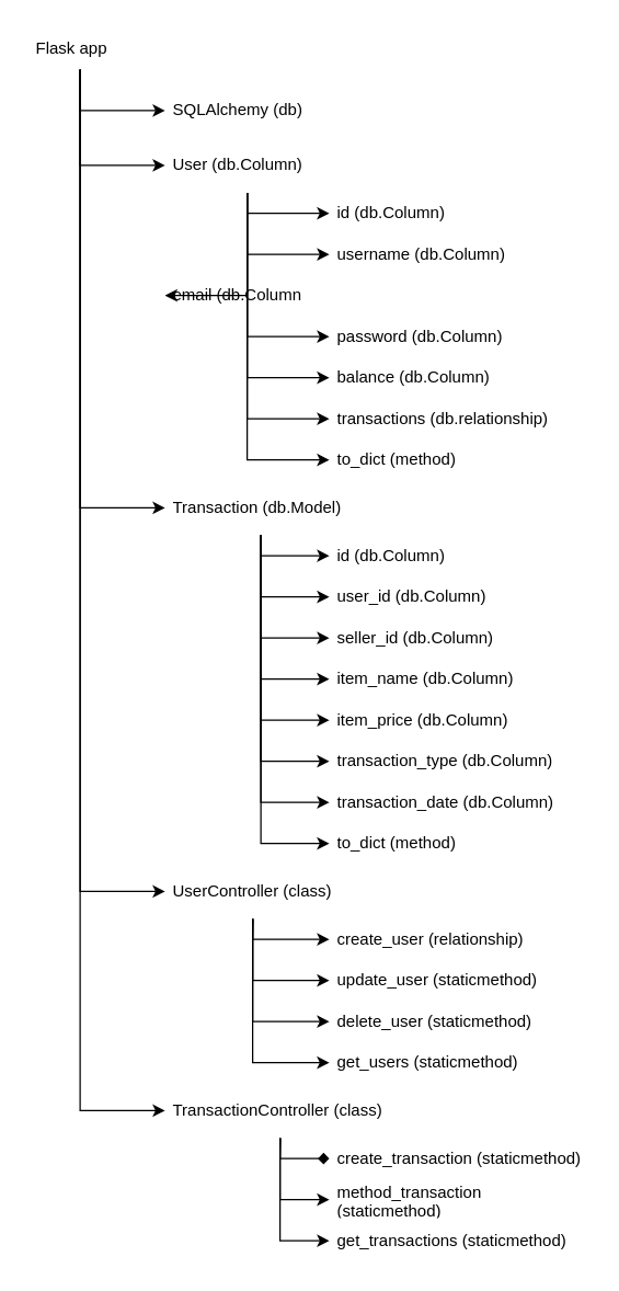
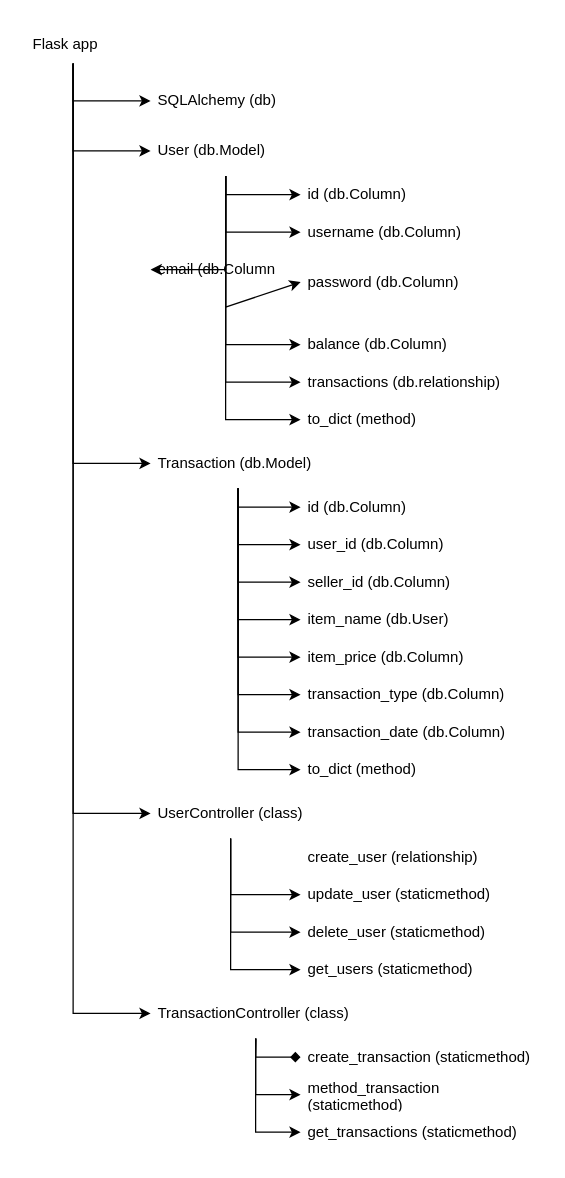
  <mxCell id="0" />
  <mxCell id="1" parent="0" />
  <mxCell id="2" value="Flask app" style="text;strokeColor=none;fillColor=none;align=left;verticalAlign=middle;spacingLeft=4;spacingRight=4;overflow=hidden;points=[[0,0.5],[1,0.5]];portConstraint=eastwest;rotatable=0;whiteSpace=wrap;html=1;" vertex="1" parent="1"><mxGeometry x="20" y="20" width="80" height="30" as="geometry" /></mxCell>
  <mxCell id="3" value="" style="endArrow=classic;html=1;rounded=0;entryX=0;entryY=0.5;entryDx=0;entryDy=0;" edge="1" parent="1" target="4"><mxGeometry width="50" height="50" relative="1" as="geometry"><mxPoint x="58" y="50" as="sourcePoint" /><mxPoint x="110" y="80" as="targetPoint" /><Array as="points"><mxPoint x="58" y="80" /></Array></mxGeometry></mxCell>
  <mxCell id="4" value="SQLAlchemy (db)" style="text;strokeColor=none;fillColor=none;align=left;verticalAlign=middle;spacingLeft=4;spacingRight=4;overflow=hidden;points=[[0,0.5],[1,0.5]];portConstraint=eastwest;rotatable=0;whiteSpace=wrap;html=1;" vertex="1" parent="1"><mxGeometry x="120" y="60" width="120" height="40" as="geometry" /></mxCell>
- <mxCell id="5" value="User (db.Column)" style="text;strokeColor=none;fillColor=none;align=left;verticalAlign=middle;spacingLeft=4;spacingRight=4;overflow=hidden;points=[[0,0.5],[1,0.5]];portConstraint=eastwest;rotatable=0;whiteSpace=wrap;html=1;" vertex="1" parent="1"><mxGeometry x="120" y="100" width="120" height="40" as="geometry" /></mxCell>
+ <mxCell id="5" value="User (db.Model)" style="text;strokeColor=none;fillColor=none;align=left;verticalAlign=middle;spacingLeft=4;spacingRight=4;overflow=hidden;points=[[0,0.5],[1,0.5]];portConstraint=eastwest;rotatable=0;whiteSpace=wrap;html=1;" vertex="1" parent="1"><mxGeometry x="120" y="100" width="120" height="40" as="geometry" /></mxCell>
  <mxCell id="6" value="" style="endArrow=classic;html=1;rounded=0;entryX=0;entryY=0.5;entryDx=0;entryDy=0;" edge="1" parent="1" target="5"><mxGeometry width="50" height="50" relative="1" as="geometry"><mxPoint x="58" y="50" as="sourcePoint" /><mxPoint x="360" y="260" as="targetPoint" /><Array as="points"><mxPoint x="58" y="120" /></Array></mxGeometry></mxCell>
  <mxCell id="7" value="id (db.Column)" style="text;strokeColor=none;fillColor=none;align=left;verticalAlign=middle;spacingLeft=4;spacingRight=4;overflow=hidden;points=[[0,0.5],[1,0.5]];portConstraint=eastwest;rotatable=0;whiteSpace=wrap;html=1;" vertex="1" parent="1"><mxGeometry x="240" y="140" width="90" height="30" as="geometry" /></mxCell>
  <mxCell id="8" value="" style="endArrow=classic;html=1;rounded=0;exitX=0.5;exitY=1;exitDx=0;exitDy=0;exitPerimeter=0;entryX=0;entryY=0.5;entryDx=0;entryDy=0;" edge="1" parent="1" source="5" target="7"><mxGeometry width="50" height="50" relative="1" as="geometry"><mxPoint x="150" y="230" as="sourcePoint" /><mxPoint x="200" y="180" as="targetPoint" /><Array as="points"><mxPoint x="180" y="155" /></Array></mxGeometry></mxCell>
  <mxCell id="9" value="username (db.Column)" style="text;strokeColor=none;fillColor=none;align=left;verticalAlign=middle;spacingLeft=4;spacingRight=4;overflow=hidden;points=[[0,0.5],[1,0.5]];portConstraint=eastwest;rotatable=0;whiteSpace=wrap;html=1;" vertex="1" parent="1"><mxGeometry x="240" y="170" width="140" height="30" as="geometry" /></mxCell>
  <mxCell id="10" value="" style="endArrow=classic;html=1;rounded=0;exitX=0.5;exitY=1;exitDx=0;exitDy=0;exitPerimeter=0;entryX=0;entryY=0.5;entryDx=0;entryDy=0;" edge="1" parent="1" target="9"><mxGeometry width="50" height="50" relative="1" as="geometry"><mxPoint x="180" y="140" as="sourcePoint" /><mxPoint x="240" y="155" as="targetPoint" /><Array as="points"><mxPoint x="180" y="185" /></Array></mxGeometry></mxCell>
  <mxCell id="11" value="email (db.Column" style="text;strokeColor=none;fillColor=none;align=left;verticalAlign=middle;spacingLeft=4;spacingRight=4;overflow=hidden;points=[[0,0.5],[1,0.5]];portConstraint=eastwest;rotatable=0;whiteSpace=wrap;html=1;" vertex="1" parent="1"><mxGeometry x="120" y="200" width="110" height="30" as="geometry" /></mxCell>
  <mxCell id="12" value="" style="endArrow=classic;html=1;rounded=0;exitX=0.5;exitY=1;exitDx=0;exitDy=0;exitPerimeter=0;entryX=0;entryY=0.5;entryDx=0;entryDy=0;" edge="1" parent="1" target="11"><mxGeometry width="50" height="50" relative="1" as="geometry"><mxPoint x="180" y="140" as="sourcePoint" /><mxPoint x="240" y="185" as="targetPoint" /><Array as="points"><mxPoint x="180" y="215" /></Array></mxGeometry></mxCell>
- <mxCell id="13" value="password (db.Column)" style="text;strokeColor=none;fillColor=none;align=left;verticalAlign=middle;spacingLeft=4;spacingRight=4;overflow=hidden;points=[[0,0.5],[1,0.5]];portConstraint=eastwest;rotatable=0;whiteSpace=wrap;html=1;" vertex="1" parent="1"><mxGeometry x="240" y="230" width="135" height="30" as="geometry" /></mxCell>
+ <mxCell id="13" value="password (db.Column)" style="text;strokeColor=none;fillColor=none;align=left;verticalAlign=middle;spacingLeft=4;spacingRight=4;overflow=hidden;points=[[0,0.5],[1,0.5]];portConstraint=eastwest;rotatable=0;whiteSpace=wrap;html=1;" vertex="1" parent="1"><mxGeometry x="240" y="210" width="135" height="30" as="geometry" /></mxCell>
  <mxCell id="14" value="" style="endArrow=classic;html=1;rounded=0;exitX=0.5;exitY=1;exitDx=0;exitDy=0;exitPerimeter=0;entryX=0;entryY=0.5;entryDx=0;entryDy=0;" edge="1" parent="1" target="13"><mxGeometry width="50" height="50" relative="1" as="geometry"><mxPoint x="180" y="140" as="sourcePoint" /><mxPoint x="240" y="215" as="targetPoint" /><Array as="points"><mxPoint x="180" y="245" /></Array></mxGeometry></mxCell>
  <mxCell id="15" value="balance (db.Column)" style="text;strokeColor=none;fillColor=none;align=left;verticalAlign=middle;spacingLeft=4;spacingRight=4;overflow=hidden;points=[[0,0.5],[1,0.5]];portConstraint=eastwest;rotatable=0;whiteSpace=wrap;html=1;" vertex="1" parent="1"><mxGeometry x="240" y="260" width="130" height="30" as="geometry" /></mxCell>
  <mxCell id="16" value="" style="endArrow=classic;html=1;rounded=0;exitX=0.5;exitY=1;exitDx=0;exitDy=0;exitPerimeter=0;entryX=0;entryY=0.5;entryDx=0;entryDy=0;" edge="1" parent="1" target="15"><mxGeometry width="50" height="50" relative="1" as="geometry"><mxPoint x="180" y="140" as="sourcePoint" /><mxPoint x="240" y="245" as="targetPoint" /><Array as="points"><mxPoint x="180" y="275" /></Array></mxGeometry></mxCell>
  <mxCell id="17" value="transactions (db.relationship)" style="text;strokeColor=none;fillColor=none;align=left;verticalAlign=middle;spacingLeft=4;spacingRight=4;overflow=hidden;points=[[0,0.5],[1,0.5]];portConstraint=eastwest;rotatable=0;whiteSpace=wrap;html=1;" vertex="1" parent="1"><mxGeometry x="240" y="290" width="170" height="30" as="geometry" /></mxCell>
  <mxCell id="18" value="" style="endArrow=classic;html=1;rounded=0;exitX=0.5;exitY=1;exitDx=0;exitDy=0;exitPerimeter=0;entryX=0;entryY=0.5;entryDx=0;entryDy=0;" edge="1" parent="1" target="17"><mxGeometry width="50" height="50" relative="1" as="geometry"><mxPoint x="180" y="140" as="sourcePoint" /><mxPoint x="240" y="275" as="targetPoint" /><Array as="points"><mxPoint x="180" y="305" /></Array></mxGeometry></mxCell>
  <mxCell id="19" value="to_dict (method)" style="text;strokeColor=none;fillColor=none;align=left;verticalAlign=middle;spacingLeft=4;spacingRight=4;overflow=hidden;points=[[0,0.5],[1,0.5]];portConstraint=eastwest;rotatable=0;whiteSpace=wrap;html=1;" vertex="1" parent="1"><mxGeometry x="240" y="320" width="100" height="30" as="geometry" /></mxCell>
  <mxCell id="20" value="" style="endArrow=classic;html=1;rounded=0;exitX=0.5;exitY=1;exitDx=0;exitDy=0;exitPerimeter=0;entryX=0;entryY=0.5;entryDx=0;entryDy=0;" edge="1" parent="1" target="19"><mxGeometry width="50" height="50" relative="1" as="geometry"><mxPoint x="180" y="140" as="sourcePoint" /><mxPoint x="240" y="305" as="targetPoint" /><Array as="points"><mxPoint x="180" y="335" /></Array></mxGeometry></mxCell>
  <mxCell id="21" value="Transaction (db.Model)" style="text;strokeColor=none;fillColor=none;align=left;verticalAlign=middle;spacingLeft=4;spacingRight=4;overflow=hidden;points=[[0,0.5],[1,0.5]];portConstraint=eastwest;rotatable=0;whiteSpace=wrap;html=1;" vertex="1" parent="1"><mxGeometry x="120" y="350" width="140" height="40" as="geometry" /></mxCell>
  <mxCell id="22" value="" style="endArrow=classic;html=1;rounded=0;entryX=0;entryY=0.5;entryDx=0;entryDy=0;" edge="1" parent="1" target="21"><mxGeometry width="50" height="50" relative="1" as="geometry"><mxPoint x="58" y="50" as="sourcePoint" /><mxPoint x="120" y="119" as="targetPoint" /><Array as="points"><mxPoint x="58" y="370" /></Array></mxGeometry></mxCell>
  <mxCell id="23" value="id (db.Column)" style="text;strokeColor=none;fillColor=none;align=left;verticalAlign=middle;spacingLeft=4;spacingRight=4;overflow=hidden;points=[[0,0.5],[1,0.5]];portConstraint=eastwest;rotatable=0;whiteSpace=wrap;html=1;" vertex="1" parent="1"><mxGeometry x="240" y="390" width="90" height="30" as="geometry" /></mxCell>
  <mxCell id="24" value="" style="endArrow=classic;html=1;rounded=0;exitX=0.498;exitY=1;exitDx=0;exitDy=0;exitPerimeter=0;entryX=0;entryY=0.5;entryDx=0;entryDy=0;" edge="1" parent="1" source="21" target="23"><mxGeometry width="50" height="50" relative="1" as="geometry"><mxPoint x="180" y="397.5" as="sourcePoint" /><mxPoint x="240" y="412.5" as="targetPoint" /><Array as="points"><mxPoint x="190" y="405" /></Array></mxGeometry></mxCell>
  <mxCell id="25" value="user_id (db.Column)" style="text;strokeColor=none;fillColor=none;align=left;verticalAlign=middle;spacingLeft=4;spacingRight=4;overflow=hidden;points=[[0,0.5],[1,0.5]];portConstraint=eastwest;rotatable=0;whiteSpace=wrap;html=1;" vertex="1" parent="1"><mxGeometry x="240" y="420" width="120" height="30" as="geometry" /></mxCell>
  <mxCell id="26" value="seller_id (db.Column)" style="text;strokeColor=none;fillColor=none;align=left;verticalAlign=middle;spacingLeft=4;spacingRight=4;overflow=hidden;points=[[0,0.5],[1,0.5]];portConstraint=eastwest;rotatable=0;whiteSpace=wrap;html=1;" vertex="1" parent="1"><mxGeometry x="240" y="450" width="130" height="30" as="geometry" /></mxCell>
- <mxCell id="27" value="item_name (db.Column)" style="text;strokeColor=none;fillColor=none;align=left;verticalAlign=middle;spacingLeft=4;spacingRight=4;overflow=hidden;points=[[0,0.5],[1,0.5]];portConstraint=eastwest;rotatable=0;whiteSpace=wrap;html=1;" vertex="1" parent="1"><mxGeometry x="240" y="480" width="140" height="30" as="geometry" /></mxCell>
+ <mxCell id="27" value="item_name (db.User)" style="text;strokeColor=none;fillColor=none;align=left;verticalAlign=middle;spacingLeft=4;spacingRight=4;overflow=hidden;points=[[0,0.5],[1,0.5]];portConstraint=eastwest;rotatable=0;whiteSpace=wrap;html=1;" vertex="1" parent="1"><mxGeometry x="240" y="480" width="140" height="30" as="geometry" /></mxCell>
  <mxCell id="28" value="item_price (db.Column)" style="text;strokeColor=none;fillColor=none;align=left;verticalAlign=middle;spacingLeft=4;spacingRight=4;overflow=hidden;points=[[0,0.5],[1,0.5]];portConstraint=eastwest;rotatable=0;whiteSpace=wrap;html=1;" vertex="1" parent="1"><mxGeometry x="240" y="510" width="140" height="30" as="geometry" /></mxCell>
  <mxCell id="29" value="transaction_type (db.Column)" style="text;strokeColor=none;fillColor=none;align=left;verticalAlign=middle;spacingLeft=4;spacingRight=4;overflow=hidden;points=[[0,0.5],[1,0.5]];portConstraint=eastwest;rotatable=0;whiteSpace=wrap;html=1;" vertex="1" parent="1"><mxGeometry x="240" y="540" width="170" height="30" as="geometry" /></mxCell>
  <mxCell id="30" value="transaction_date (db.Column)" style="text;strokeColor=none;fillColor=none;align=left;verticalAlign=middle;spacingLeft=4;spacingRight=4;overflow=hidden;points=[[0,0.5],[1,0.5]];portConstraint=eastwest;rotatable=0;whiteSpace=wrap;html=1;" vertex="1" parent="1"><mxGeometry x="240" y="570" width="170" height="30" as="geometry" /></mxCell>
  <mxCell id="31" value="to_dict (method)" style="text;strokeColor=none;fillColor=none;align=left;verticalAlign=middle;spacingLeft=4;spacingRight=4;overflow=hidden;points=[[0,0.5],[1,0.5]];portConstraint=eastwest;rotatable=0;whiteSpace=wrap;html=1;" vertex="1" parent="1"><mxGeometry x="240" y="600" width="100" height="30" as="geometry" /></mxCell>
  <mxCell id="32" value="" style="endArrow=classic;html=1;rounded=0;exitX=0.498;exitY=1;exitDx=0;exitDy=0;exitPerimeter=0;entryX=0;entryY=0.5;entryDx=0;entryDy=0;" edge="1" parent="1" target="25"><mxGeometry width="50" height="50" relative="1" as="geometry"><mxPoint x="190" y="390" as="sourcePoint" /><mxPoint x="240" y="405" as="targetPoint" /><Array as="points"><mxPoint x="190" y="435" /></Array></mxGeometry></mxCell>
  <mxCell id="33" value="" style="endArrow=classic;html=1;rounded=0;exitX=0.498;exitY=1;exitDx=0;exitDy=0;exitPerimeter=0;entryX=0;entryY=0.5;entryDx=0;entryDy=0;" edge="1" parent="1" target="26"><mxGeometry width="50" height="50" relative="1" as="geometry"><mxPoint x="190" y="390" as="sourcePoint" /><mxPoint x="240" y="435" as="targetPoint" /><Array as="points"><mxPoint x="190" y="465" /></Array></mxGeometry></mxCell>
  <mxCell id="34" value="" style="endArrow=classic;html=1;rounded=0;exitX=0.498;exitY=1;exitDx=0;exitDy=0;exitPerimeter=0;entryX=0;entryY=0.5;entryDx=0;entryDy=0;" edge="1" parent="1" target="27"><mxGeometry width="50" height="50" relative="1" as="geometry"><mxPoint x="190" y="390" as="sourcePoint" /><mxPoint x="240" y="465" as="targetPoint" /><Array as="points"><mxPoint x="190" y="495" /></Array></mxGeometry></mxCell>
  <mxCell id="35" value="" style="endArrow=classic;html=1;rounded=0;exitX=0.498;exitY=1;exitDx=0;exitDy=0;exitPerimeter=0;entryX=0;entryY=0.5;entryDx=0;entryDy=0;" edge="1" parent="1" target="28"><mxGeometry width="50" height="50" relative="1" as="geometry"><mxPoint x="190" y="390" as="sourcePoint" /><mxPoint x="240" y="495" as="targetPoint" /><Array as="points"><mxPoint x="190" y="525" /></Array></mxGeometry></mxCell>
  <mxCell id="36" value="" style="endArrow=classic;html=1;rounded=0;exitX=0.498;exitY=1;exitDx=0;exitDy=0;exitPerimeter=0;entryX=0;entryY=0.5;entryDx=0;entryDy=0;" edge="1" parent="1" target="29"><mxGeometry width="50" height="50" relative="1" as="geometry"><mxPoint x="190" y="390" as="sourcePoint" /><mxPoint x="240" y="525" as="targetPoint" /><Array as="points"><mxPoint x="190" y="555" /></Array></mxGeometry></mxCell>
  <mxCell id="37" value="" style="endArrow=classic;html=1;rounded=0;exitX=0.498;exitY=1;exitDx=0;exitDy=0;exitPerimeter=0;entryX=0;entryY=0.5;entryDx=0;entryDy=0;" edge="1" parent="1" target="30"><mxGeometry width="50" height="50" relative="1" as="geometry"><mxPoint x="190" y="390" as="sourcePoint" /><mxPoint x="240" y="555" as="targetPoint" /><Array as="points"><mxPoint x="190" y="585" /></Array></mxGeometry></mxCell>
  <mxCell id="38" value="" style="endArrow=classic;html=1;rounded=0;exitX=0.498;exitY=1;exitDx=0;exitDy=0;exitPerimeter=0;entryX=0;entryY=0.5;entryDx=0;entryDy=0;" edge="1" parent="1" target="31"><mxGeometry width="50" height="50" relative="1" as="geometry"><mxPoint x="190" y="390" as="sourcePoint" /><mxPoint x="240" y="585" as="targetPoint" /><Array as="points"><mxPoint x="190" y="615" /></Array></mxGeometry></mxCell>
  <mxCell id="39" value="UserController (class)" style="text;strokeColor=none;fillColor=none;align=left;verticalAlign=middle;spacingLeft=4;spacingRight=4;overflow=hidden;points=[[0,0.5],[1,0.5]];portConstraint=eastwest;rotatable=0;whiteSpace=wrap;html=1;" vertex="1" parent="1"><mxGeometry x="120" y="630" width="130" height="40" as="geometry" /></mxCell>
  <mxCell id="40" value="" style="endArrow=classic;html=1;rounded=0;entryX=0;entryY=0.5;entryDx=0;entryDy=0;" edge="1" parent="1" target="39"><mxGeometry width="50" height="50" relative="1" as="geometry"><mxPoint x="58" y="50" as="sourcePoint" /><mxPoint x="120" y="370" as="targetPoint" /><Array as="points"><mxPoint x="58" y="370" /><mxPoint x="58" y="650" /></Array></mxGeometry></mxCell>
  <mxCell id="41" value="create_user (relationship)" style="text;strokeColor=none;fillColor=none;align=left;verticalAlign=middle;spacingLeft=4;spacingRight=4;overflow=hidden;points=[[0,0.5],[1,0.5]];portConstraint=eastwest;rotatable=0;whiteSpace=wrap;html=1;" vertex="1" parent="1"><mxGeometry x="240" y="670" width="160" height="30" as="geometry" /></mxCell>
  <mxCell id="42" value="update_user (staticmethod)" style="text;strokeColor=none;fillColor=none;align=left;verticalAlign=middle;spacingLeft=4;spacingRight=4;overflow=hidden;points=[[0,0.5],[1,0.5]];portConstraint=eastwest;rotatable=0;whiteSpace=wrap;html=1;" vertex="1" parent="1"><mxGeometry x="240" y="700" width="160" height="30" as="geometry" /></mxCell>
  <mxCell id="43" value="delete_user (staticmethod)" style="text;strokeColor=none;fillColor=none;align=left;verticalAlign=middle;spacingLeft=4;spacingRight=4;overflow=hidden;points=[[0,0.5],[1,0.5]];portConstraint=eastwest;rotatable=0;whiteSpace=wrap;html=1;" vertex="1" parent="1"><mxGeometry x="240" y="730" width="160" height="30" as="geometry" /></mxCell>
  <mxCell id="44" value="get_users (staticmethod)" style="text;strokeColor=none;fillColor=none;align=left;verticalAlign=middle;spacingLeft=4;spacingRight=4;overflow=hidden;points=[[0,0.5],[1,0.5]];portConstraint=eastwest;rotatable=0;whiteSpace=wrap;html=1;" vertex="1" parent="1"><mxGeometry x="240" y="760" width="160" height="30" as="geometry" /></mxCell>
- <mxCell id="45" value="" style="endArrow=classic;html=1;rounded=0;entryX=0;entryY=0.5;entryDx=0;entryDy=0;exitX=0.495;exitY=1;exitDx=0;exitDy=0;exitPerimeter=0;" edge="1" parent="1" source="39" target="41"><mxGeometry width="50" height="50" relative="1" as="geometry"><mxPoint x="170" y="680" as="sourcePoint" /><mxPoint x="230" y="685" as="targetPoint" /><Array as="points"><mxPoint x="184" y="685" /></Array></mxGeometry></mxCell>
  <mxCell id="46" value="" style="endArrow=classic;html=1;rounded=0;entryX=0;entryY=0.5;entryDx=0;entryDy=0;exitX=0.495;exitY=1;exitDx=0;exitDy=0;exitPerimeter=0;" edge="1" parent="1" target="42"><mxGeometry width="50" height="50" relative="1" as="geometry"><mxPoint x="184" y="670" as="sourcePoint" /><mxPoint x="240" y="685" as="targetPoint" /><Array as="points"><mxPoint x="184" y="715" /></Array></mxGeometry></mxCell>
  <mxCell id="47" value="" style="endArrow=classic;html=1;rounded=0;entryX=0;entryY=0.5;entryDx=0;entryDy=0;exitX=0.495;exitY=1;exitDx=0;exitDy=0;exitPerimeter=0;" edge="1" parent="1" target="43"><mxGeometry width="50" height="50" relative="1" as="geometry"><mxPoint x="184" y="670" as="sourcePoint" /><mxPoint x="240" y="715" as="targetPoint" /><Array as="points"><mxPoint x="184" y="745" /></Array></mxGeometry></mxCell>
  <mxCell id="48" value="" style="endArrow=classic;html=1;rounded=0;entryX=0;entryY=0.5;entryDx=0;entryDy=0;exitX=0.495;exitY=1;exitDx=0;exitDy=0;exitPerimeter=0;" edge="1" parent="1" target="44"><mxGeometry width="50" height="50" relative="1" as="geometry"><mxPoint x="184" y="670" as="sourcePoint" /><mxPoint x="240" y="745" as="targetPoint" /><Array as="points"><mxPoint x="184" y="775" /></Array></mxGeometry></mxCell>
  <mxCell id="49" value="TransactionController (class)" style="text;strokeColor=none;fillColor=none;align=left;verticalAlign=middle;spacingLeft=4;spacingRight=4;overflow=hidden;points=[[0,0.5],[1,0.5]];portConstraint=eastwest;rotatable=0;whiteSpace=wrap;html=1;" vertex="1" parent="1"><mxGeometry x="120" y="790" width="170" height="40" as="geometry" /></mxCell>
  <mxCell id="50" value="" style="endArrow=classic;html=1;rounded=0;entryX=0;entryY=0.5;entryDx=0;entryDy=0;" edge="1" parent="1" target="49"><mxGeometry width="50" height="50" relative="1" as="geometry"><mxPoint x="58" y="50" as="sourcePoint" /><mxPoint x="120" y="650" as="targetPoint" /><Array as="points"><mxPoint x="58" y="370" /><mxPoint x="58" y="810" /></Array></mxGeometry></mxCell>
  <mxCell id="51" value="create_transaction (staticmethod)" style="text;strokeColor=none;fillColor=none;align=left;verticalAlign=middle;spacingLeft=4;spacingRight=4;overflow=hidden;points=[[0,0.5],[1,0.5]];portConstraint=eastwest;rotatable=0;whiteSpace=wrap;html=1;" vertex="1" parent="1"><mxGeometry x="240" y="830" width="190" height="30" as="geometry" /></mxCell>
  <mxCell id="52" value="method_transaction (staticmethod)" style="text;strokeColor=none;fillColor=none;align=left;verticalAlign=middle;spacingLeft=4;spacingRight=4;overflow=hidden;points=[[0,0.5],[1,0.5]];portConstraint=eastwest;rotatable=0;whiteSpace=wrap;html=1;" vertex="1" parent="1"><mxGeometry x="240" y="860" width="190" height="30" as="geometry" /></mxCell>
  <mxCell id="53" value="get_transactions (staticmethod)" style="text;strokeColor=none;fillColor=none;align=left;verticalAlign=middle;spacingLeft=4;spacingRight=4;overflow=hidden;points=[[0,0.5],[1,0.5]];portConstraint=eastwest;rotatable=0;whiteSpace=wrap;html=1;" vertex="1" parent="1"><mxGeometry x="240" y="890" width="190" height="30" as="geometry" /></mxCell>
  <mxCell id="54" value="" style="endArrow=diamond;html=1;rounded=0;entryX=0;entryY=0.5;entryDx=0;entryDy=0;exitX=0.496;exitY=1;exitDx=0;exitDy=0;exitPerimeter=0;" edge="1" parent="1" source="49" target="51"><mxGeometry width="50" height="50" relative="1" as="geometry"><mxPoint x="162" y="860" as="sourcePoint" /><mxPoint x="218" y="875" as="targetPoint" /><Array as="points"><mxPoint x="204" y="845" /></Array></mxGeometry></mxCell>
  <mxCell id="55" value="" style="endArrow=classic;html=1;rounded=0;entryX=0;entryY=0.5;entryDx=0;entryDy=0;exitX=0.496;exitY=1;exitDx=0;exitDy=0;exitPerimeter=0;" edge="1" parent="1" target="52"><mxGeometry width="50" height="50" relative="1" as="geometry"><mxPoint x="204" y="830" as="sourcePoint" /><mxPoint x="240" y="845" as="targetPoint" /><Array as="points"><mxPoint x="204" y="875" /></Array></mxGeometry></mxCell>
  <mxCell id="56" value="" style="endArrow=classic;html=1;rounded=0;entryX=0;entryY=0.5;entryDx=0;entryDy=0;exitX=0.496;exitY=1;exitDx=0;exitDy=0;exitPerimeter=0;" edge="1" parent="1" target="53"><mxGeometry width="50" height="50" relative="1" as="geometry"><mxPoint x="204" y="830" as="sourcePoint" /><mxPoint x="240" y="875" as="targetPoint" /><Array as="points"><mxPoint x="204" y="905" /></Array></mxGeometry></mxCell>
